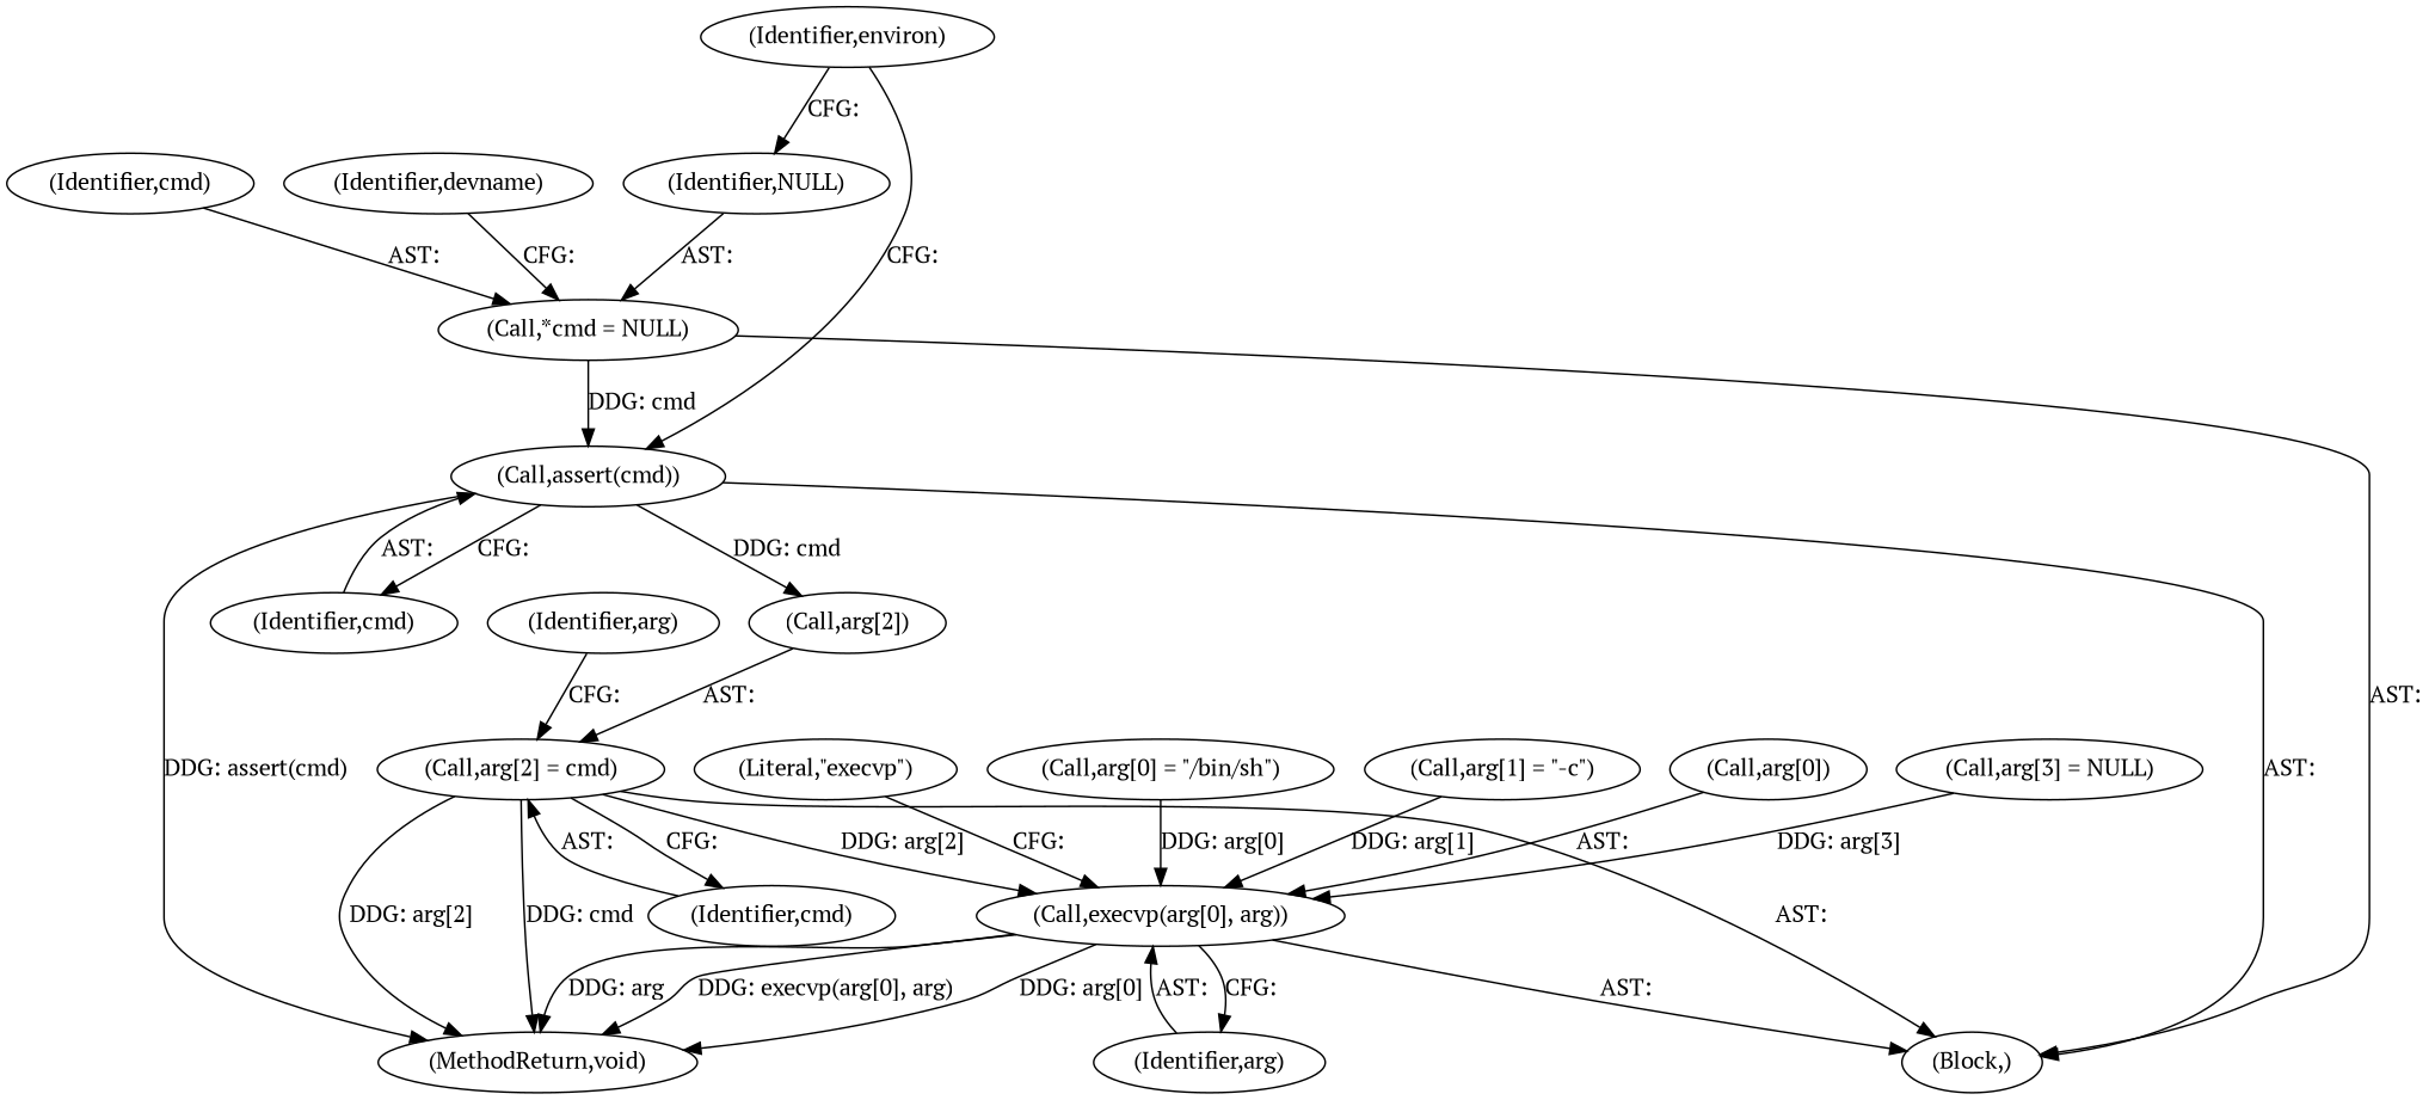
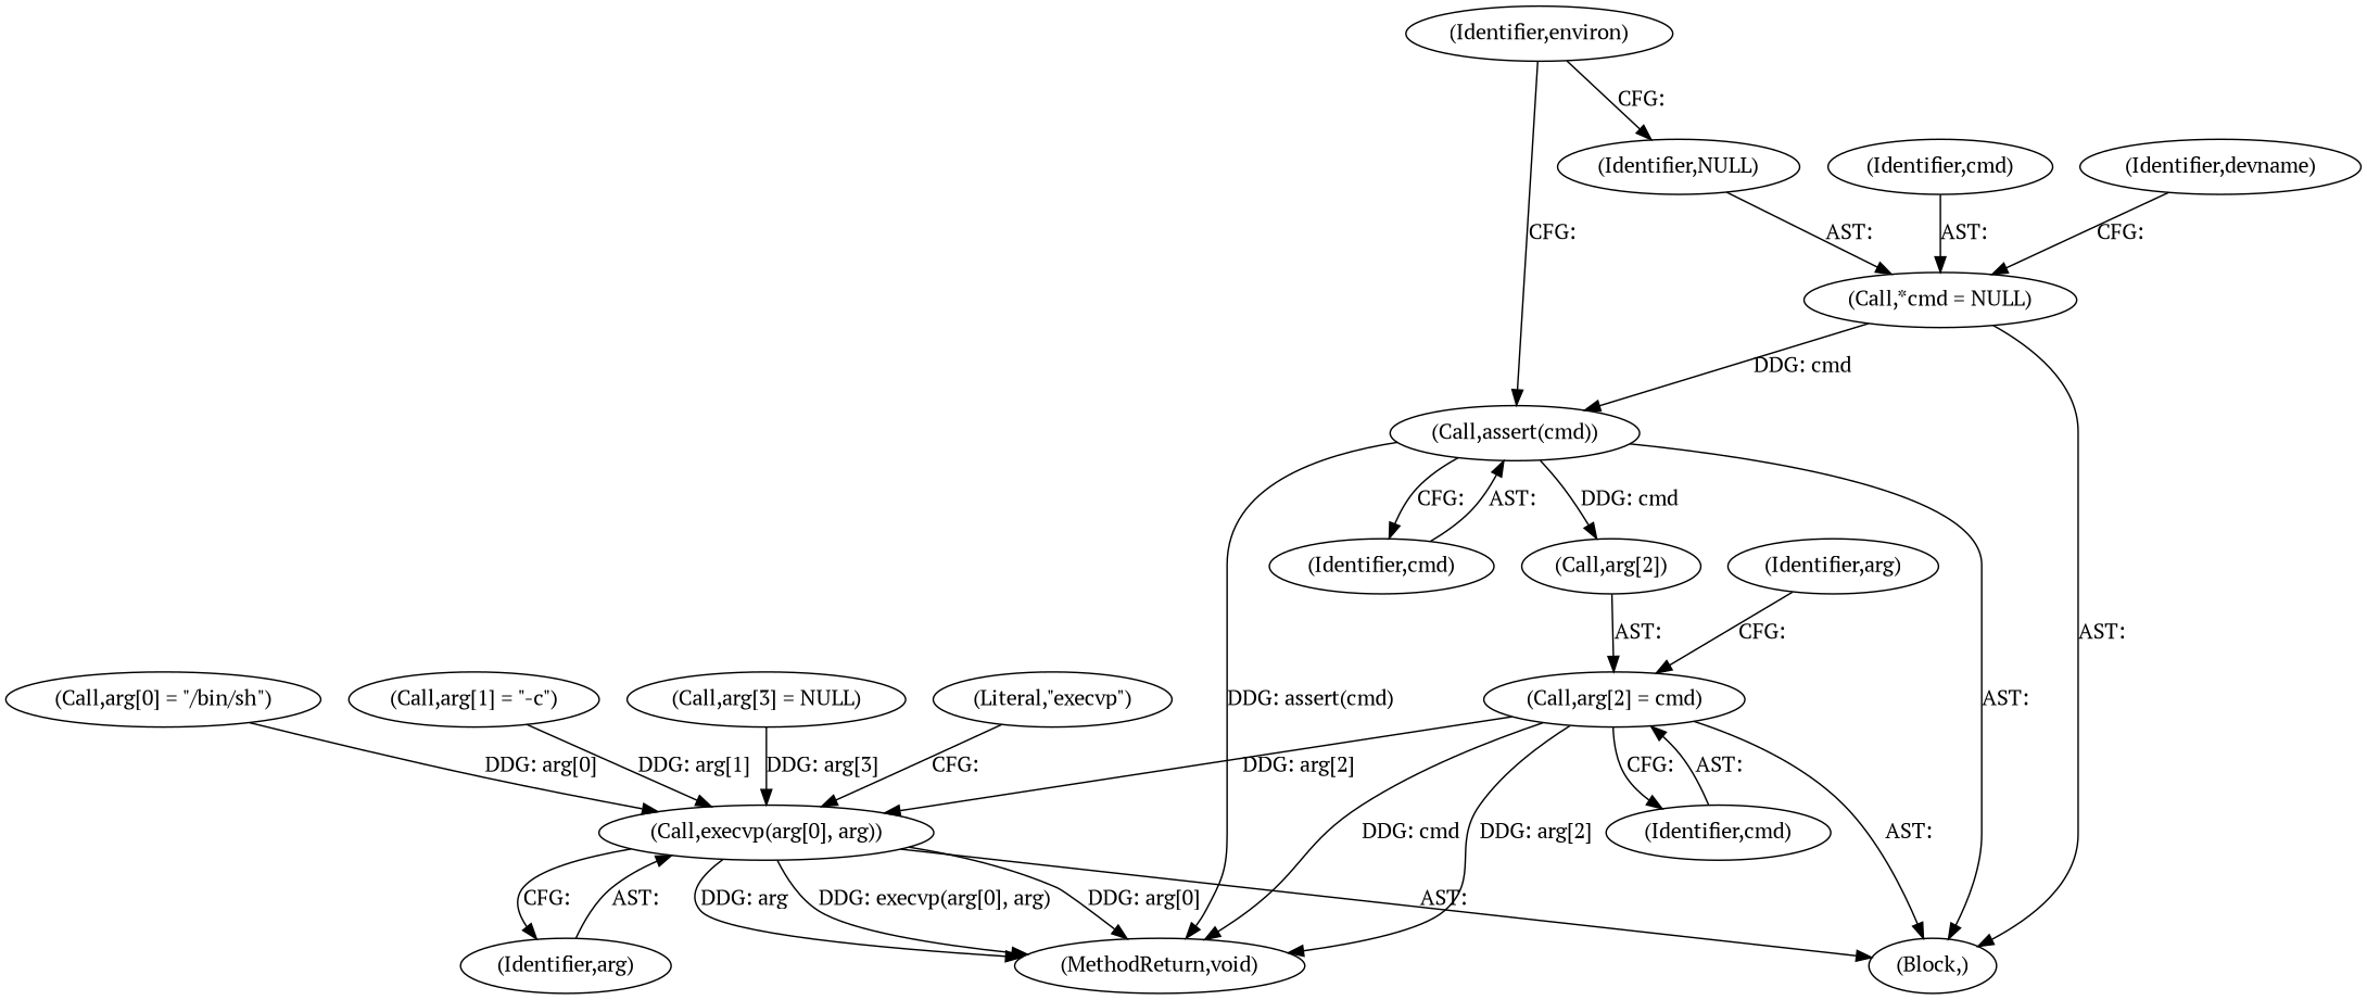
  digraph {
    fontname="PT Serif"
    node [fontname="PT Serif"]
    edge [fontname="PT Serif"]
    n1 [label="(Call,assert(cmd))"]
    n2 [label="(Identifier,cmd)"]
    n3 [label="(MethodReturn,void)"]
    n4 [label="(Block,)"]
    n5 [label="(Call,arg[2])"]
    n6 [label="(Call,arg[2] = cmd)"]
    n7 [label="(Call,execvp(arg[0], arg))"]
    n8 [label="(Identifier,cmd)"]
    n9 [label="(Call,*cmd = NULL)"]
    n10 [label="(Identifier,NULL)"]
    n11 [label="(Identifier,arg)"]
    n12 [label="(Literal,\"execvp\")"]
    n13 [label="(Call,arg[0] = \"/bin/sh\")"]
    n14 [label="(Call,arg[1] = \"-c\")"]
    n15 [label="(Identifier,environ)"]
    n16 [label="(Identifier,cmd)"]
    n17 [label="(Identifier,devname)"]
-   n18 [label="(Call,arg[0])"]
    n19 [label="(Call,arg[3] = NULL)"]
    n20 [label="(Identifier,arg)"]
    n1 -> n2 [label="CFG: "]
    n1 -> n3 [label="DDG: assert(cmd)"]
    n1 -> n4 [label="AST: "]
    n1 -> n5 [label="DDG: cmd"]
    n2 -> n1 [label="AST: "]
    n5 -> n6 [label="AST: "]
    n6 -> n3 [label="DDG: arg[2]"]
    n6 -> n3 [label="DDG: cmd"]
    n6 -> n4 [label="AST: "]
    n6 -> n7 [label="DDG: arg[2]"]
    n6 -> n8 [label="CFG: "]
    n7 -> n3 [label="DDG: arg[0]"]
    n7 -> n3 [label="DDG: arg"]
    n7 -> n3 [label="DDG: execvp(arg[0], arg)"]
    n7 -> n4 [label="AST: "]
    n7 -> n11 [label="CFG: "]
    n8 -> n6 [label="AST: "]
    n9 -> n1 [label="DDG: cmd"]
    n9 -> n4 [label="AST: "]
    n10 -> n9 [label="AST: "]
    n11 -> n7 [label="AST: "]
    n12 -> n7 [label="CFG: "]
    n13 -> n7 [label="DDG: arg[0]"]
    n14 -> n7 [label="DDG: arg[1]"]
    n15 -> n1 [label="CFG: "]
    n15 -> n10 [label="CFG: "]
    n16 -> n9 [label="AST: "]
    n17 -> n9 [label="CFG: "]
-   n18 -> n7 [label="AST: "]
    n19 -> n7 [label="DDG: arg[3]"]
    n20 -> n6 [label="CFG: "]
  }
